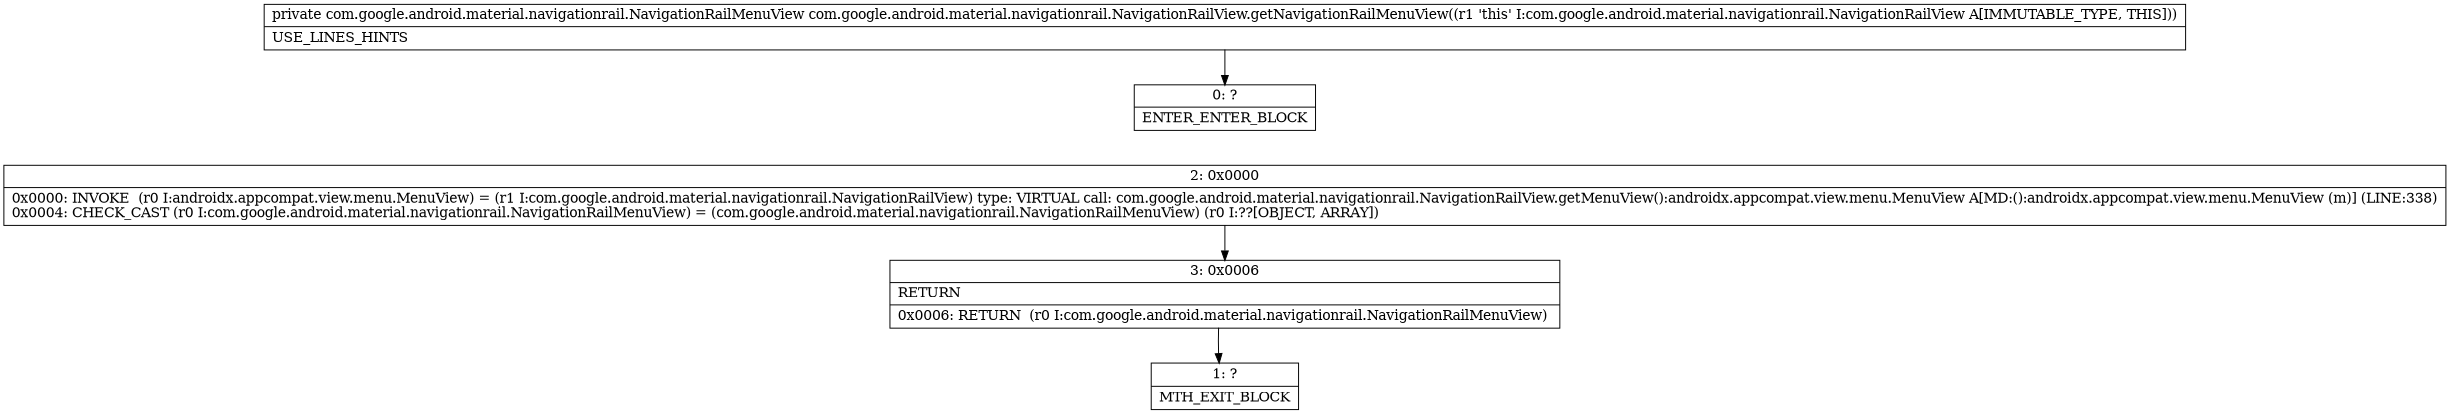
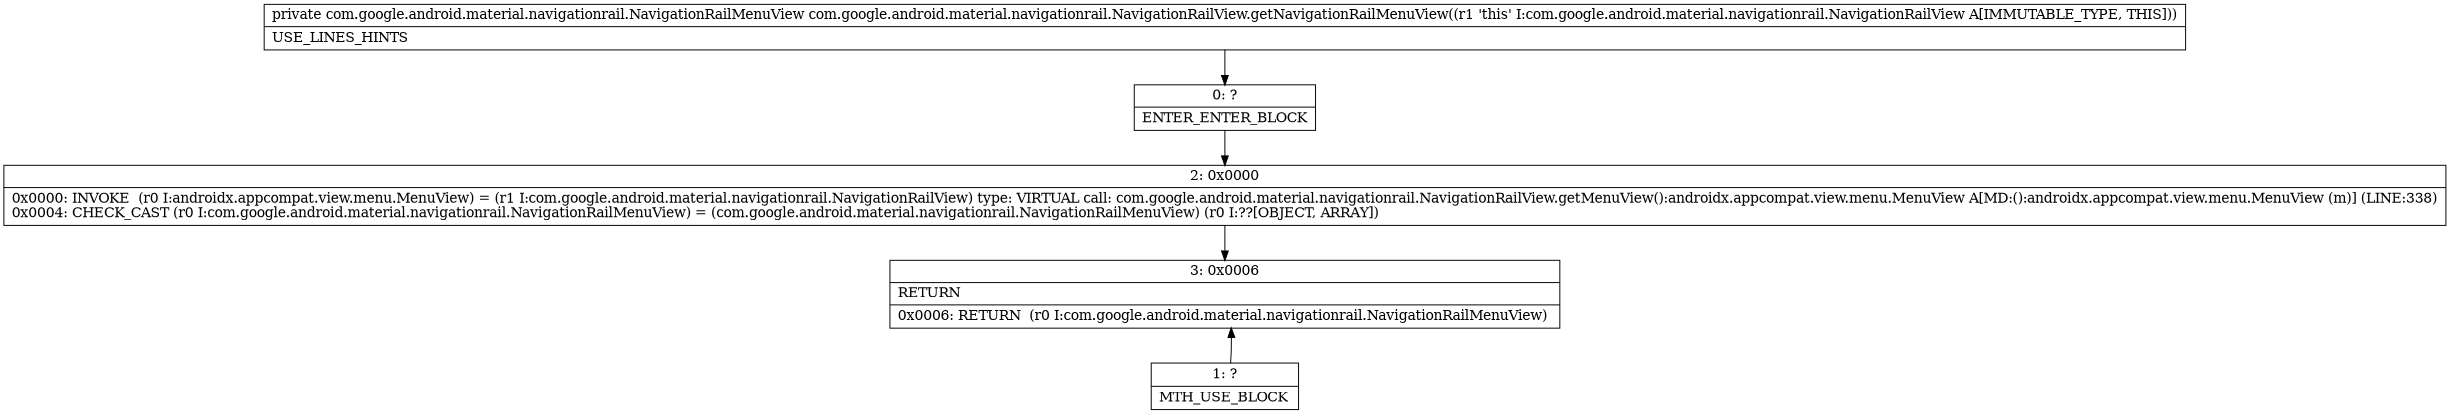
  digraph {
    node [shape=record]
    n1 [label="{0\:\ ?|ENTER_ENTER_BLOCK\l}"]
    n2 [label="{2\:\ 0x0000|0x0000: INVOKE  (r0 I:androidx.appcompat.view.menu.MenuView) = (r1 I:com.google.android.material.navigationrail.NavigationRailView) type: VIRTUAL call: com.google.android.material.navigationrail.NavigationRailView.getMenuView():androidx.appcompat.view.menu.MenuView A[MD:():androidx.appcompat.view.menu.MenuView (m)] (LINE:338)\l0x0004: CHECK_CAST (r0 I:com.google.android.material.navigationrail.NavigationRailMenuView) = (com.google.android.material.navigationrail.NavigationRailMenuView) (r0 I:??[OBJECT, ARRAY]) \l}"]
    n3 [label="{3\:\ 0x0006|RETURN\l|0x0006: RETURN  (r0 I:com.google.android.material.navigationrail.NavigationRailMenuView) \l}"]
-   n4 [label="{1\:\ ?|MTH_EXIT_BLOCK\l}"]
+   n4 [label="{1\:\ ?|MTH_USE_BLOCK\l}"]
    n5 [label="{private com.google.android.material.navigationrail.NavigationRailMenuView com.google.android.material.navigationrail.NavigationRailView.getNavigationRailMenuView((r1 'this' I:com.google.android.material.navigationrail.NavigationRailView A[IMMUTABLE_TYPE, THIS]))  | USE_LINES_HINTS\l}"]
+   n1 -> n2
    n2 -> n3
-   n3 -> n4
+   n4 -> n3
    n5 -> n1
  }
